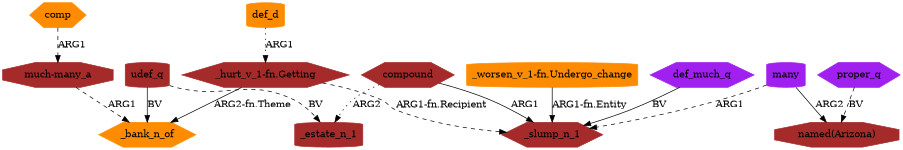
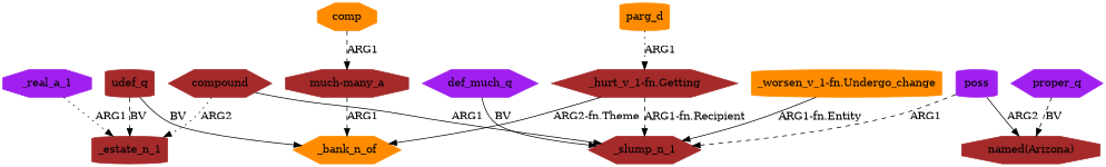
  digraph {
    node [color=brown shape=hexagon style=filled]
    edge [style=dashed]
    udef_q [shape=cylinder]
    _estate_n_1 [shape=cylinder]
    _bank_n_of [color=darkorange]
    "_worsen_v_1-fn.Undergo_change" [color=darkorange shape=cylinder]
    _slump_n_1
    "_hurt_v_1-fn.Getting"
    n7 [color=purple label=def_much_q]
-   poss [color=purple shape=cylinder label=many]
+   poss [color=purple shape=cylinder]
    "named(Arizona)" [shape=octagon]
    compound
    proper_q [color=purple]
    "much-many_a" [shape=octagon]
-   parg_d [color=darkorange shape=cylinder label=def_d]
-   comp [color=darkorange]
+   parg_d [color=darkorange shape=cylinder]
+   _real_a_1 [color=purple shape=octagon]
+   comp [color=darkorange shape=octagon]
    udef_q -> _estate_n_1 [label=BV]
    udef_q -> _bank_n_of [label=BV style=solid]
    "_worsen_v_1-fn.Undergo_change" -> _slump_n_1 [label="ARG1-fn.Entity" style=solid]
    "_hurt_v_1-fn.Getting" -> _bank_n_of [label="ARG2-fn.Theme" style=solid]
    "_hurt_v_1-fn.Getting" -> _slump_n_1 [label="ARG1-fn.Recipient"]
    n7 -> _slump_n_1 [label=BV style=solid]
    poss -> _slump_n_1 [label=ARG1]
    poss -> "named(Arizona)" [label=ARG2 style=solid]
    compound -> _estate_n_1 [label=ARG2 style=dotted]
    compound -> _slump_n_1 [label=ARG1 style=solid]
    proper_q -> "named(Arizona)" [label=BV]
    "much-many_a" -> _bank_n_of [label=ARG1]
    parg_d -> "_hurt_v_1-fn.Getting" [label=ARG1 style=dotted]
+   _real_a_1 -> _estate_n_1 [label=ARG1 style=dotted]
    comp -> "much-many_a" [label=ARG1]
  }
